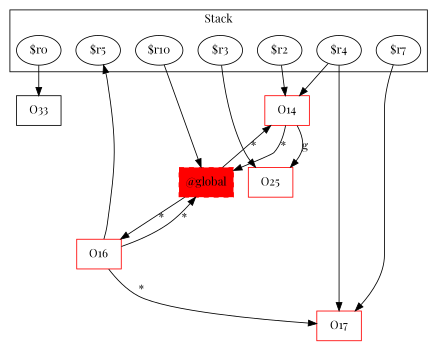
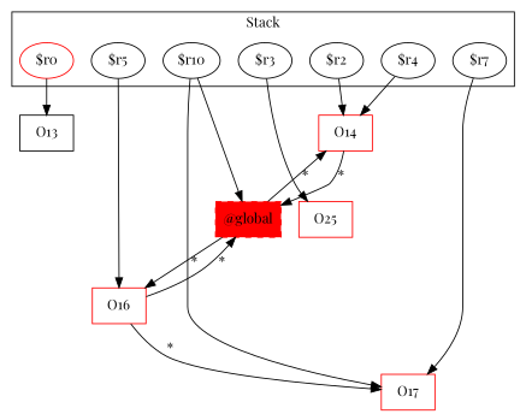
  digraph {
    fontname="Playfair Display"
    rankDir=LR
    node [fontname="Playfair Display"]
    edge [fontname="Playfair Display"]
    "$r2"
-   "$r0"
+   "$r0" [color=red]
    "$r10"
    "$r7"
    "$r5"
    "$r3"
    "$r4"
    O14 [color=red shape=box]
-   O13 [shape=box label=O33]
+   O13 [shape=box]
    O17 [color=red shape=box]
    "@global" [color=red shape=box style="filled,dashed"]
    O16 [color=red shape=box]
    n13 [color=red label=O25 shape=box]
    subgraph cluster_1 {
      label=Stack
      "$r2"
      "$r0"
      "$r10"
      "$r7"
      "$r5"
      "$r3"
      "$r4"
    }
    "$r2" -> O14
    "$r0" -> O13
-   "$r4" -> O17
+   "$r10" -> O17
    "$r10" -> "@global"
    "$r7" -> O17
-   O16 -> "$r5"
+   "$r5" -> O16
    "$r3" -> n13
    "$r4" -> O14
    O14 -> "@global" [label="*" weight=0.2]
-   O14 -> n13 [label=g weight=0.2]
    "@global" -> O14 [label="*" weight=0.2]
    "@global" -> O16 [label="*" weight=0.2]
    O16 -> O17 [label="*" weight=0.2]
    O16 -> "@global" [label="*" weight=0.2]
  }
